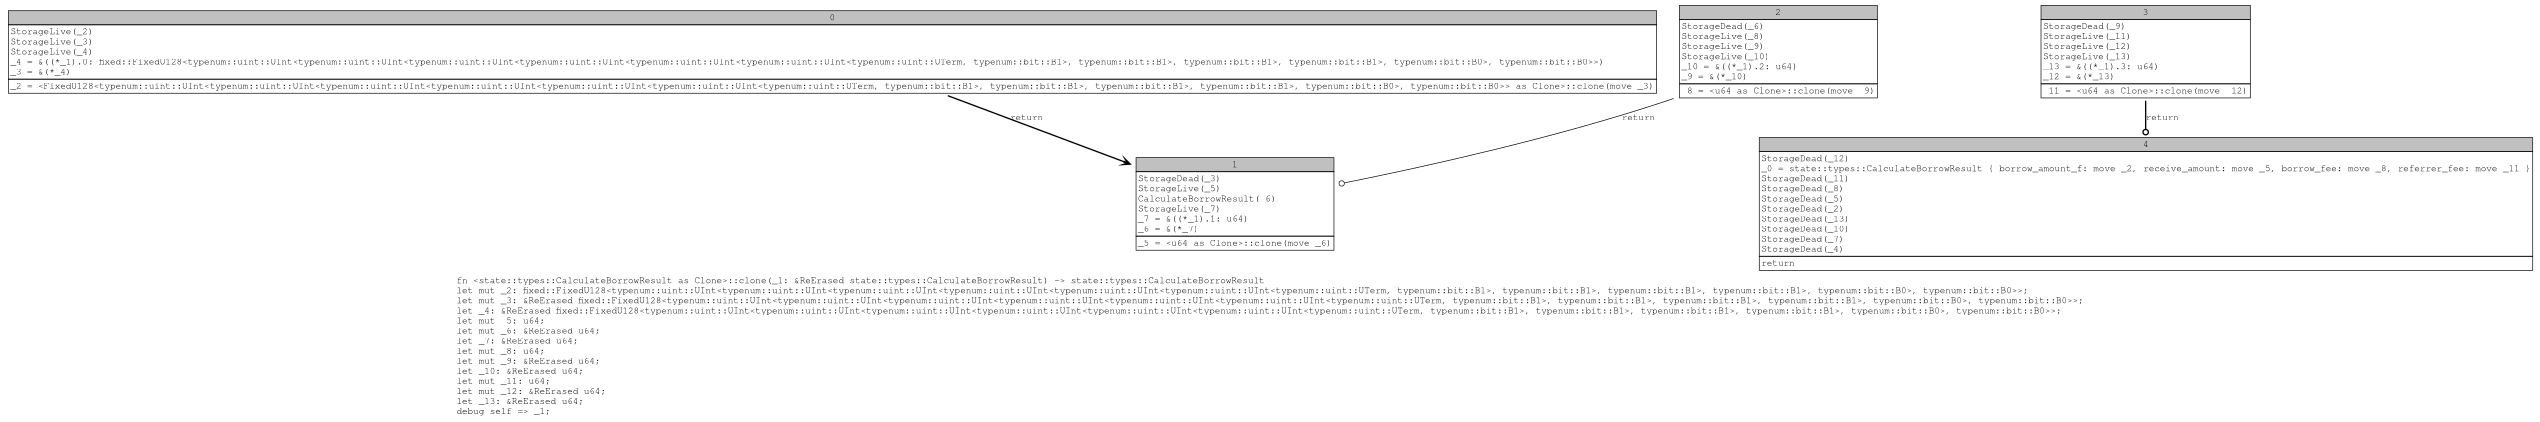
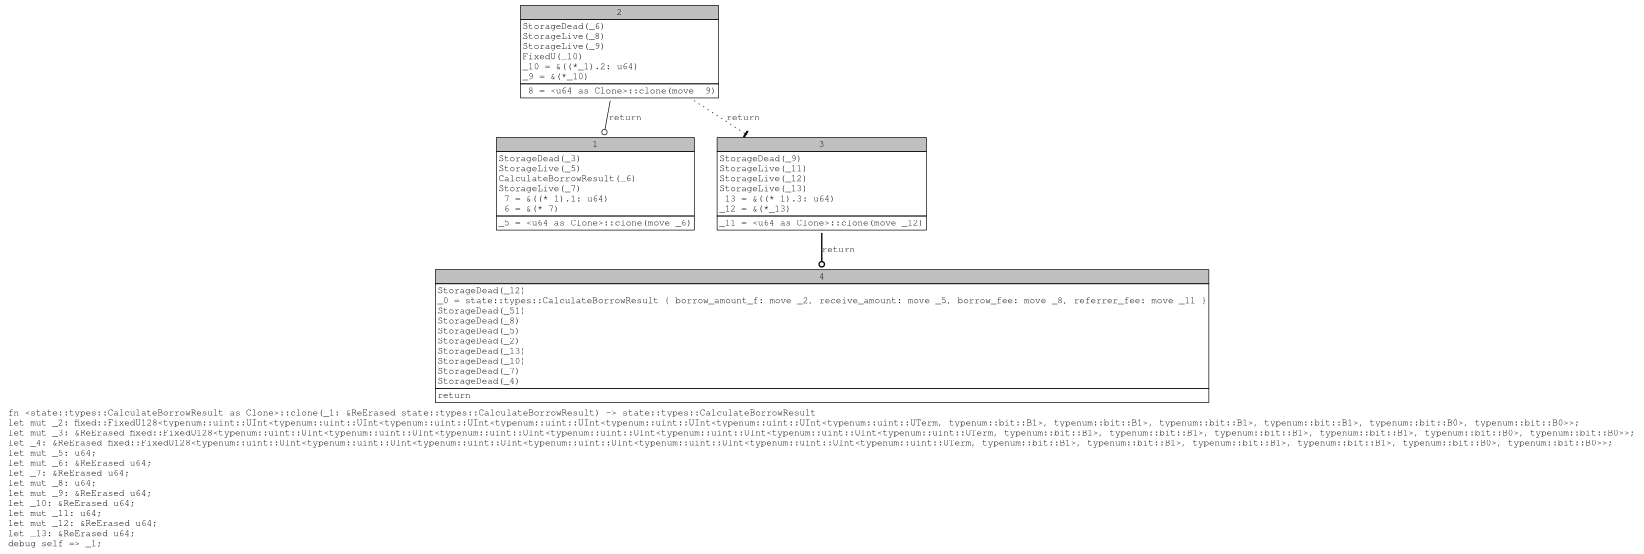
  digraph {
    fontname="Courier, monospace"
    label=<fn &lt;state::types::CalculateBorrowResult as Clone&gt;::clone(_1: &amp;ReErased state::types::CalculateBorrowResult) -&gt; state::types::CalculateBorrowResult<br align="left"/>let mut _2: fixed::FixedU128&lt;typenum::uint::UInt&lt;typenum::uint::UInt&lt;typenum::uint::UInt&lt;typenum::uint::UInt&lt;typenum::uint::UInt&lt;typenum::uint::UInt&lt;typenum::uint::UTerm, typenum::bit::B1&gt;, typenum::bit::B1&gt;, typenum::bit::B1&gt;, typenum::bit::B1&gt;, typenum::bit::B0&gt;, typenum::bit::B0&gt;&gt;;<br align="left"/>let mut _3: &amp;ReErased fixed::FixedU128&lt;typenum::uint::UInt&lt;typenum::uint::UInt&lt;typenum::uint::UInt&lt;typenum::uint::UInt&lt;typenum::uint::UInt&lt;typenum::uint::UInt&lt;typenum::uint::UTerm, typenum::bit::B1&gt;, typenum::bit::B1&gt;, typenum::bit::B1&gt;, typenum::bit::B1&gt;, typenum::bit::B0&gt;, typenum::bit::B0&gt;&gt;;<br align="left"/>let _4: &amp;ReErased fixed::FixedU128&lt;typenum::uint::UInt&lt;typenum::uint::UInt&lt;typenum::uint::UInt&lt;typenum::uint::UInt&lt;typenum::uint::UInt&lt;typenum::uint::UInt&lt;typenum::uint::UTerm, typenum::bit::B1&gt;, typenum::bit::B1&gt;, typenum::bit::B1&gt;, typenum::bit::B1&gt;, typenum::bit::B0&gt;, typenum::bit::B0&gt;&gt;;<br align="left"/>let mut _5: u64;<br align="left"/>let mut _6: &amp;ReErased u64;<br align="left"/>let _7: &amp;ReErased u64;<br align="left"/>let mut _8: u64;<br align="left"/>let mut _9: &amp;ReErased u64;<br align="left"/>let _10: &amp;ReErased u64;<br align="left"/>let mut _11: u64;<br align="left"/>let mut _12: &amp;ReErased u64;<br align="left"/>let _13: &amp;ReErased u64;<br align="left"/>debug self =&gt; _1;<br align="left"/>>
    node [fontname="Courier, monospace" shape=none]
    edge [arrowhead=odot fontname="Courier, monospace" style=bold]
-   n1 [label=<<table border="0" cellborder="1" cellspacing="0"><tr><td bgcolor="gray" align="center" colspan="1">0</td></tr><tr><td align="left" balign="left">StorageLive(_2)<br/>StorageLive(_3)<br/>StorageLive(_4)<br/>_4 = &amp;((*_1).0: fixed::FixedU128&lt;typenum::uint::UInt&lt;typenum::uint::UInt&lt;typenum::uint::UInt&lt;typenum::uint::UInt&lt;typenum::uint::UInt&lt;typenum::uint::UInt&lt;typenum::uint::UTerm, typenum::bit::B1&gt;, typenum::bit::B1&gt;, typenum::bit::B1&gt;, typenum::bit::B1&gt;, typenum::bit::B0&gt;, typenum::bit::B0&gt;&gt;)<br/>_3 = &amp;(*_4)<br/></td></tr><tr><td align="left">_2 = &lt;FixedU128&lt;typenum::uint::UInt&lt;typenum::uint::UInt&lt;typenum::uint::UInt&lt;typenum::uint::UInt&lt;typenum::uint::UInt&lt;typenum::uint::UInt&lt;typenum::uint::UTerm, typenum::bit::B1&gt;, typenum::bit::B1&gt;, typenum::bit::B1&gt;, typenum::bit::B1&gt;, typenum::bit::B0&gt;, typenum::bit::B0&gt;&gt; as Clone&gt;::clone(move _3)</td></tr></table>>]
    n2 [label=<<table border="0" cellborder="1" cellspacing="0"><tr><td bgcolor="gray" align="center" colspan="1">1</td></tr><tr><td align="left" balign="left">StorageDead(_3)<br/>StorageLive(_5)<br/>CalculateBorrowResult(_6)<br/>StorageLive(_7)<br/>_7 = &amp;((*_1).1: u64)<br/>_6 = &amp;(*_7)<br/></td></tr><tr><td align="left">_5 = &lt;u64 as Clone&gt;::clone(move _6)</td></tr></table>>]
-   n3 [label=<<table border="0" cellborder="1" cellspacing="0"><tr><td bgcolor="gray" align="center" colspan="1">2</td></tr><tr><td align="left" balign="left">StorageDead(_6)<br/>StorageLive(_8)<br/>StorageLive(_9)<br/>StorageLive(_10)<br/>_10 = &amp;((*_1).2: u64)<br/>_9 = &amp;(*_10)<br/></td></tr><tr><td align="left">_8 = &lt;u64 as Clone&gt;::clone(move _9)</td></tr></table>>]
+   n3 [label=<<table border="0" cellborder="1" cellspacing="0"><tr><td bgcolor="gray" align="center" colspan="1">2</td></tr><tr><td align="left" balign="left">StorageDead(_6)<br/>StorageLive(_8)<br/>StorageLive(_9)<br/>FixedU(_10)<br/>_10 = &amp;((*_1).2: u64)<br/>_9 = &amp;(*_10)<br/></td></tr><tr><td align="left">_8 = &lt;u64 as Clone&gt;::clone(move _9)</td></tr></table>>]
    n4 [label=<<table border="0" cellborder="1" cellspacing="0"><tr><td bgcolor="gray" align="center" colspan="1">3</td></tr><tr><td align="left" balign="left">StorageDead(_9)<br/>StorageLive(_11)<br/>StorageLive(_12)<br/>StorageLive(_13)<br/>_13 = &amp;((*_1).3: u64)<br/>_12 = &amp;(*_13)<br/></td></tr><tr><td align="left">_11 = &lt;u64 as Clone&gt;::clone(move _12)</td></tr></table>>]
-   n5 [label=<<table border="0" cellborder="1" cellspacing="0"><tr><td bgcolor="gray" align="center" colspan="1">4</td></tr><tr><td align="left" balign="left">StorageDead(_12)<br/>_0 = state::types::CalculateBorrowResult { borrow_amount_f: move _2, receive_amount: move _5, borrow_fee: move _8, referrer_fee: move _11 }<br/>StorageDead(_11)<br/>StorageDead(_8)<br/>StorageDead(_5)<br/>StorageDead(_2)<br/>StorageDead(_13)<br/>StorageDead(_10)<br/>StorageDead(_7)<br/>StorageDead(_4)<br/></td></tr><tr><td align="left">return</td></tr></table>>]
-   n1 -> n2 [arrowhead=vee label=return]
+   n5 [label=<<table border="0" cellborder="1" cellspacing="0"><tr><td bgcolor="gray" align="center" colspan="1">4</td></tr><tr><td align="left" balign="left">StorageDead(_12)<br/>_0 = state::types::CalculateBorrowResult { borrow_amount_f: move _2, receive_amount: move _5, borrow_fee: move _8, referrer_fee: move _11 }<br/>StorageDead(_51)<br/>StorageDead(_8)<br/>StorageDead(_5)<br/>StorageDead(_2)<br/>StorageDead(_13)<br/>StorageDead(_10)<br/>StorageDead(_7)<br/>StorageDead(_4)<br/></td></tr><tr><td align="left">return</td></tr></table>>]
    n3 -> n2 [label=return style=solid]
+   n3 -> n4 [arrowhead=tee label=return style=dotted]
    n4 -> n5 [label=return]
  }
